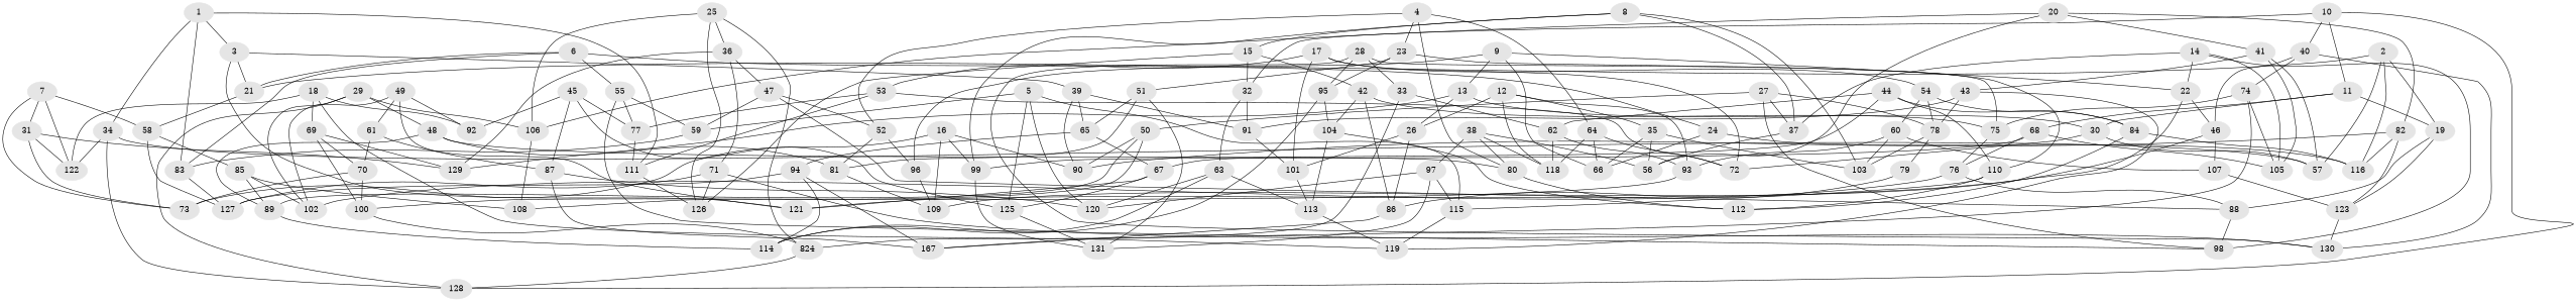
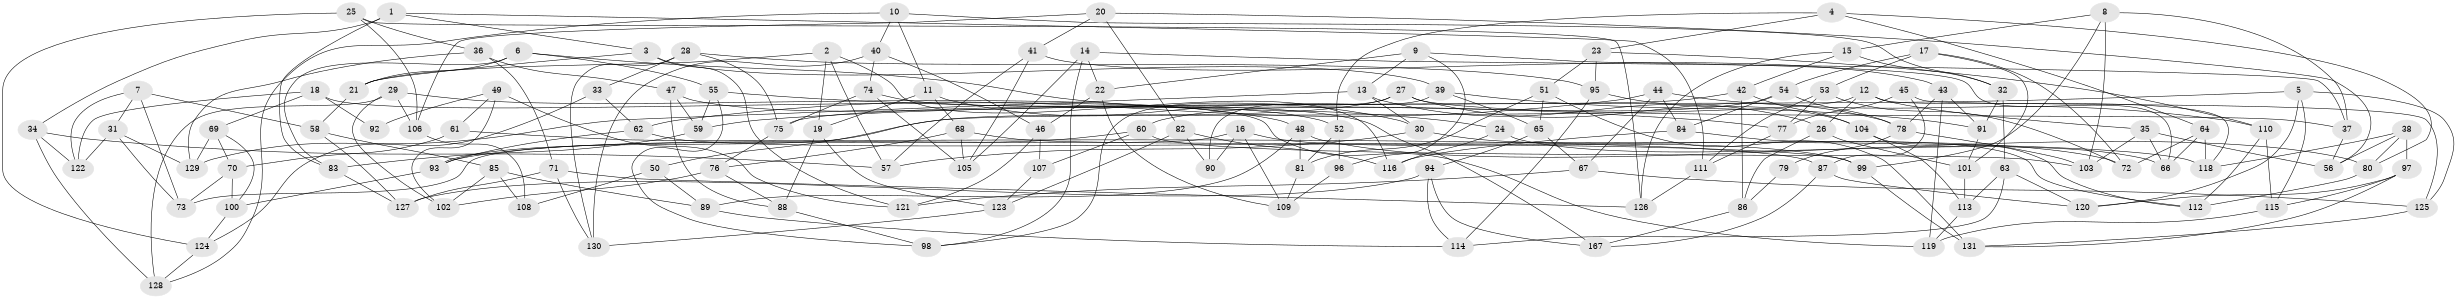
  graph {
    node [color=gray90 style=filled]
    1
    3
    34
    83
    111
    21
    39
    121
    57
    122
    128
    127
    126
    2
    19
    116
    88
    123
    58
    90
    91
    65
    4
    23
    52
    64
    80
    51
    95
    110
    96
    81
    66
    118
    72
    112
    5
    59
    115
    120
    125
    119
    131
    6
    24
    55
    98
    77
    7
    31
    73
    129
    85
    8
    15
    37
    99
    103
    32
    42
    56
    9
    13
    22
    30
    26
    109
    46
    10
    11
    40
    68
    63
    130
    74
    105
    76
    12
    35
    93
    101
    86
    100
    14
    75
    104
    16
    17
    53
    54
    78
    84
    60
    113
    18
    69
    92
    70
    20
    41
    82
    106
    43
    108
    107
    114
    79
    25
    36
-   124 [label=824]
+   124
    47
    71
    n113 [label=167]
    27
    50
    89
    28
    33
    62
    29
    48
    102
    61
    87
    38
    97
    67
    94
    44
    45
    49
    1 -- 3
    1 -- 34
    1 -- 83
    1 -- 111
    3 -- 21
    3 -- 39
    3 -- 121
    34 -- 57
    34 -- 122
    34 -- 128
    83 -- 127
    111 -- 126
    21 -- 58
    39 -- 90
    39 -- 91
    39 -- 65
    2 -- 21
    2 -- 57
    2 -- 19
    2 -- 116
    19 -- 88
    19 -- 123
    88 -- 98
    123 -- 130
    58 -- 127
    58 -- 85
    91 -- 101
    65 -- 67
    65 -- 94
    4 -- 23
    4 -- 52
    4 -- 64
    4 -- 80
    23 -- 51
    23 -- 95
    23 -- 110
    52 -- 96
    52 -- 81
    64 -- 66
    64 -- 118
    64 -- 72
    80 -- 112
    51 -- 65
    51 -- 81
    51 -- 131
    95 -- 104
    95 -- 114
    110 -- 112
    110 -- 115
    96 -- 109
    81 -- 109
    5 -- 59
    5 -- 115
    5 -- 120
    5 -- 125
    59 -- 83
    115 -- 119
    125 -- 131
    6 -- 83
    6 -- 21
    6 -- 24
    6 -- 55
    24 -- 116
    24 -- 66
    55 -- 59
    55 -- 98
    55 -- 77
    77 -- 111
    7 -- 122
    7 -- 58
    7 -- 31
    7 -- 73
    31 -- 122
    31 -- 73
    31 -- 129
    85 -- 108
    85 -- 89
    85 -- 102
    8 -- 15
    8 -- 37
    8 -- 99
    8 -- 103
    15 -- 126
    15 -- 32
    15 -- 42
    37 -- 56
    99 -- 131
    32 -- 91
    32 -- 63
    42 -- 86
    42 -- 75
    42 -- 104
    9 -- 96
    9 -- 66
    9 -- 13
    9 -- 22
    13 -- 129
    13 -- 30
    13 -- 26
    22 -- 109
    22 -- 46
    30 -- 57
    30 -- 72
    26 -- 101
    26 -- 86
    46 -- 121
    46 -- 107
    10 -- 128
    10 -- 32
    10 -- 11
    10 -- 40
    11 -- 19
    11 -- 30
    11 -- 68
    40 -- 46
    40 -- 130
    40 -- 74
    68 -- 99
    68 -- 105
    68 -- 76
    63 -- 120
    63 -- 113
    63 -- 114
    74 -- 105
    74 -- 75
    74 -- n113
    76 -- 88
    76 -- 102
    12 -- 118
    12 -- 26
    12 -- 35
    12 -- 93
    35 -- 66
    35 -- 103
    35 -- 56
    93 -- 100
    101 -- 113
    86 -- n113
    100 -- 124
    14 -- 98
    14 -- 37
    14 -- 22
    14 -- 105
    75 -- 76
    104 -- 112
    104 -- 113
    16 -- 90
    16 -- 73
    16 -- 99
    16 -- 109
    17 -- 72
    17 -- 101
    17 -- 53
    17 -- 54
    53 -- 111
    53 -- 72
    53 -- 77
    54 -- 78
    54 -- 84
    54 -- 60
    78 -- 103
    78 -- 79
    84 -- 116
    84 -- 112
    60 -- 103
    60 -- 93
    60 -- 107
    113 -- 119
    18 -- 122
    18 -- 119
    18 -- 69
    18 -- 92
    69 -- 129
    69 -- 100
    69 -- 70
    70 -- 73
    70 -- 100
    20 -- 56
    20 -- 41
    20 -- 82
    20 -- 106
    41 -- 57
    41 -- 105
    41 -- 43
    82 -- 116
    82 -- 123
    82 -- 90
    106 -- 108
    43 -- 91
    43 -- 119
    43 -- 78
    107 -- 123
    79 -- 86
    25 -- 126
    25 -- 106
    25 -- 36
    25 -- 124
    36 -- 129
    36 -- 47
    36 -- 71
    124 -- 128
    47 -- 88
    47 -- 52
    47 -- 59
    71 -- 127
    71 -- 126
    71 -- 130
    27 -- 98
    27 -- 37
    27 -- 78
    27 -- 50
-   50 -- 90
    50 -- 108
    50 -- 89
    89 -- 114
    28 -- 95
    28 -- 130
    28 -- 75
    28 -- 33
    33 -- 124
    33 -- 62
    62 -- 118
    62 -- 93
    29 -- 128
    29 -- 106
    29 -- 48
    29 -- 102
    48 -- 80
    48 -- 81
    48 -- 89
    61 -- 70
    61 -- 87
    87 -- 120
    87 -- n113
    38 -- 80
    38 -- 118
    38 -- 56
    38 -- 97
    97 -- 115
    97 -- 120
    97 -- 131
    67 -- 121
    67 -- 125
    94 -- 127
    94 -- 114
    94 -- n113
    44 -- 110
    44 -- 84
    44 -- 62
    44 -- 67
    45 -- 125
    45 -- 77
-   45 -- 92
    45 -- 87
    49 -- 121
    49 -- 92
    49 -- 102
    49 -- 61
  }
